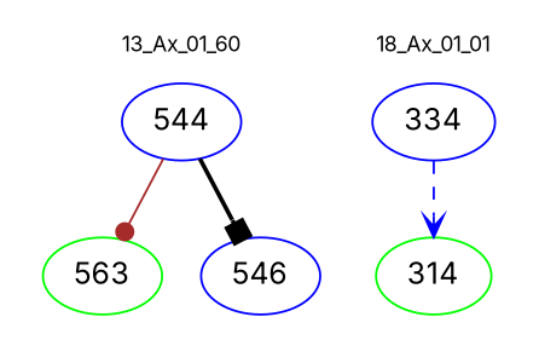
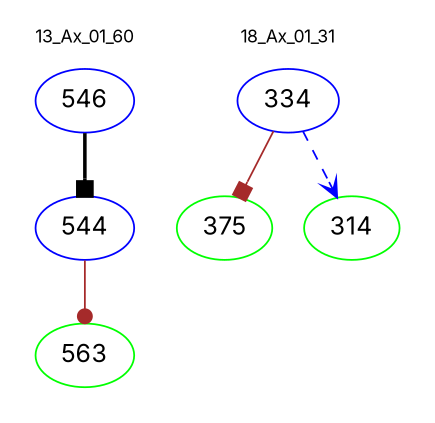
  digraph {
    fontname=Inter
    node [color=blue fontname=Inter]
    edge [arrowhead=box color=brown fontname=Inter style=solid]
    n1 [label=544]
    n2 [color=green label=563]
    n3 [label=546]
    n4 [label=334]
+   n5 [color=green label=375]
    n6 [color=green label=314]
    subgraph cluster_1 {
      color=white
      fontsize=10
      label="13_Ax_01_60"
      n1
      n2
      n3
    }
    subgraph cluster_2 {
      color=white
      fontsize=10
-     label="18_Ax_01_01"
+     label="18_Ax_01_31"
      n4
+     n5
      n6
    }
    n1 -> n2 [arrowhead=dot]
-   n1 -> n3 [color=black style=bold]
+   n3 -> n1 [color=black style=bold]
+   n4 -> n5
    n4 -> n6 [arrowhead=vee color=blue style=dashed]
  }
